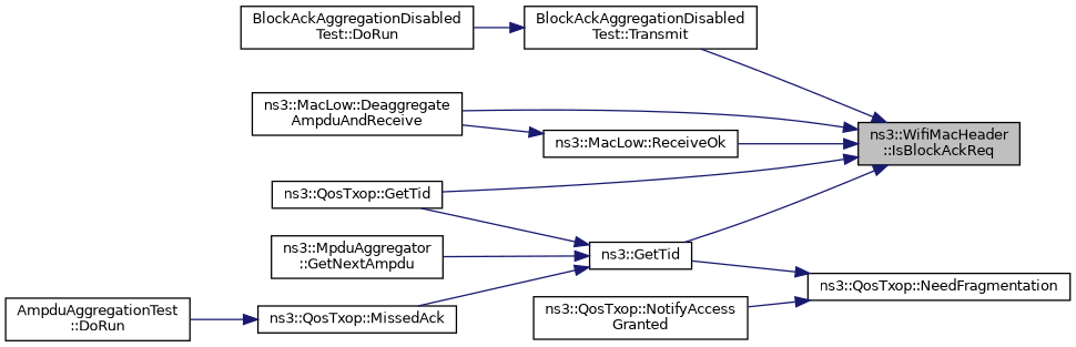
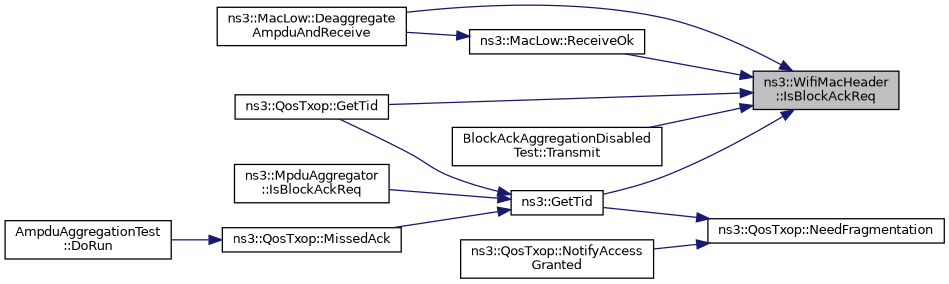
  digraph {
    rankdir=RL
    node [color=black fillcolor=white fontname=Helvetica fontsize=10 shape=record style=filled]
    edge [color=midnightblue dir=back fontname=Helvetica fontsize=10 labelfontname=Helvetica labelfontsize=10 style=solid]
    n1 [fillcolor=grey75 fontcolor=black height=0.2 label="ns3::WifiMacHeader\l::IsBlockAckReq" width=0.4]
    n2 [height=0.2 label="ns3::MacLow::Deaggregate\lAmpduAndReceive" width=0.4]
    n3 [height=0.2 label="ns3::GetTid" width=0.4]
    n4 [height=0.2 label="ns3::QosTxop::GetTid" width=0.4]
    n5 [height=0.2 label="ns3::MacLow::ReceiveOk" width=0.4]
    n6 [height=0.2 label="BlockAckAggregationDisabled\lTest::Transmit" width=0.4]
-   n7 [height=0.2 label="ns3::MpduAggregator\l::GetNextAmpdu" width=0.4]
+   n7 [height=0.2 label="ns3::MpduAggregator\l::IsBlockAckReq" width=0.4]
    n8 [height=0.2 label="ns3::QosTxop::MissedAck" width=0.4]
-   n9 [height=0.2 label="BlockAckAggregationDisabled\lTest::DoRun" width=0.4]
    n10 [height=0.2 label="AmpduAggregationTest\l::DoRun" width=0.4]
    n11 [height=0.2 label="ns3::QosTxop::NeedFragmentation" width=0.4]
    n12 [height=0.2 label="ns3::QosTxop::NotifyAccess\lGranted" width=0.4]
    n1 -> n2
    n1 -> n3
    n1 -> n4
    n1 -> n5
    n1 -> n6
    n3 -> n4
    n3 -> n7
    n3 -> n8
    n5 -> n2
-   n6 -> n9
    n8 -> n10
    n11 -> n3
    n11 -> n12
  }
